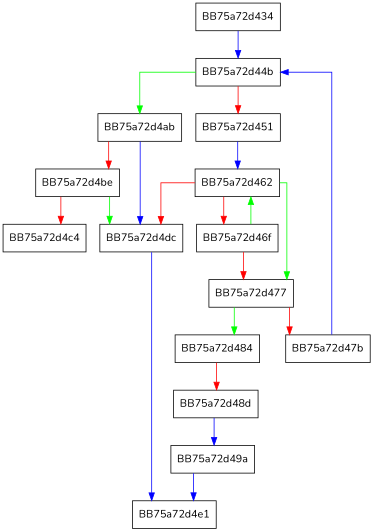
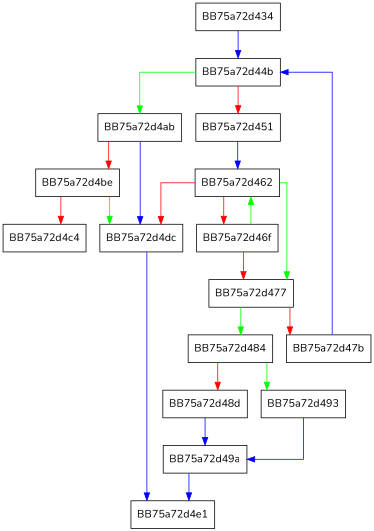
  digraph {
    fontname=Nunito
    splines=ortho
    node [fontname=Nunito shape=box]
    edge [color=blue fontname=Nunito]
    BB75a72d434
    BB75a72d44b
    BB75a72d4ab
    BB75a72d451
    BB75a72d4dc
    BB75a72d4be
    BB75a72d462
    BB75a72d4e1
    BB75a72d4c4
    BB75a72d477
    BB75a72d46f
    BB75a72d484
    BB75a72d47b
+   BB75a72d493
    BB75a72d48d
    BB75a72d49a
    BB75a72d434 -> BB75a72d44b
    BB75a72d44b -> BB75a72d4ab [color=green]
    BB75a72d44b -> BB75a72d451 [color=red]
    BB75a72d4ab -> BB75a72d4dc
    BB75a72d4ab -> BB75a72d4be [color=red]
    BB75a72d451 -> BB75a72d462
    BB75a72d4dc -> BB75a72d4e1
    BB75a72d4be -> BB75a72d4dc [color=green]
    BB75a72d4be -> BB75a72d4c4 [color=red]
    BB75a72d462 -> BB75a72d4dc [color=red]
    BB75a72d462 -> BB75a72d477 [color=green]
    BB75a72d462 -> BB75a72d46f [color=red]
    BB75a72d477 -> BB75a72d484 [color=green]
    BB75a72d477 -> BB75a72d47b [color=red]
    BB75a72d46f -> BB75a72d462 [color=green]
    BB75a72d46f -> BB75a72d477 [color=red]
+   BB75a72d484 -> BB75a72d493 [color=green]
    BB75a72d484 -> BB75a72d48d [color=red]
    BB75a72d47b -> BB75a72d44b
+   BB75a72d493 -> BB75a72d49a
    BB75a72d48d -> BB75a72d49a
    BB75a72d49a -> BB75a72d4e1
  }
